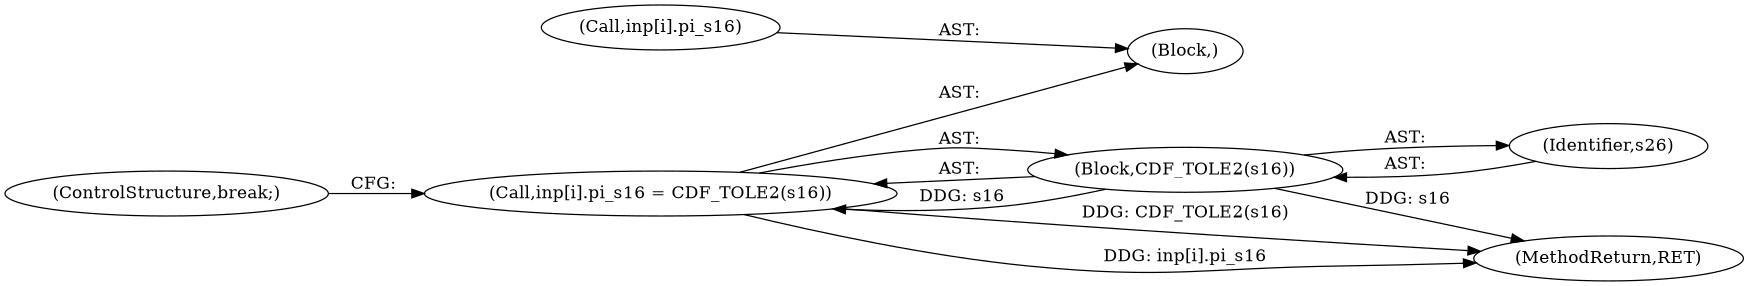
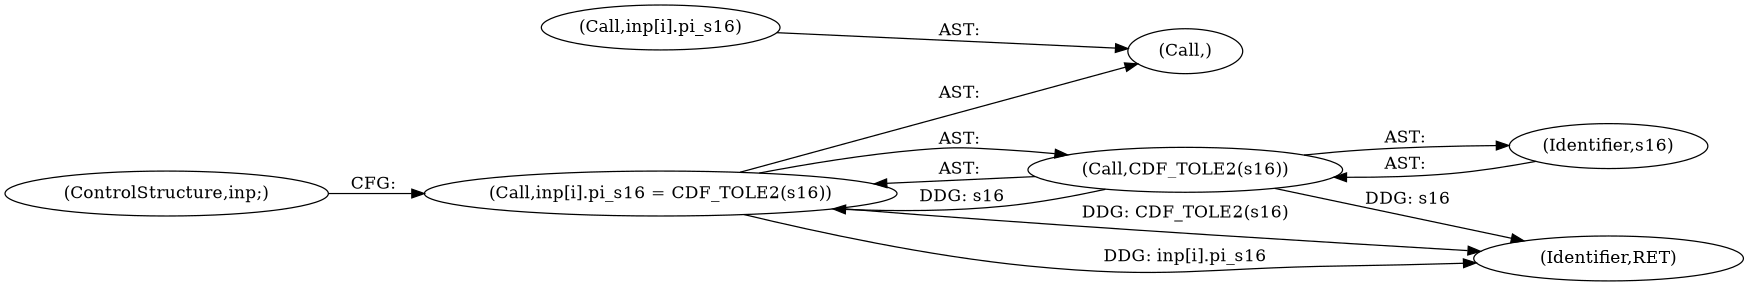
  digraph {
    rankdir=LR
    n1 [label="(Call,inp[i].pi_s16 = CDF_TOLE2(s16))"]
-   n2 [label="(Block,CDF_TOLE2(s16))"]
-   n3 [label="(Block,)"]
-   n4 [label="(MethodReturn,RET)"]
-   n5 [label="(Identifier,s26)"]
-   n6 [label="(ControlStructure,break;)"]
+   n2 [label="(Call,CDF_TOLE2(s16))"]
+   n3 [label="(Call,)"]
+   n4 [label="(Identifier,RET)"]
+   n5 [label="(Identifier,s16)"]
+   n6 [label="(ControlStructure,inp;)"]
    n7 [label="(Call,inp[i].pi_s16)"]
    n1 -> n2 [label="AST: "]
    n1 -> n3 [label="AST: "]
    n1 -> n4 [label="DDG: CDF_TOLE2(s16)"]
    n1 -> n4 [label="DDG: inp[i].pi_s16"]
    n2 -> n1 [label="AST: "]
    n2 -> n1 [label="DDG: s16"]
    n2 -> n4 [label="DDG: s16"]
    n2 -> n5 [label="AST: "]
    n5 -> n2 [label="AST: "]
    n6 -> n1 [label="CFG: "]
    n7 -> n3 [label="AST: "]
  }
